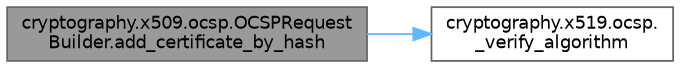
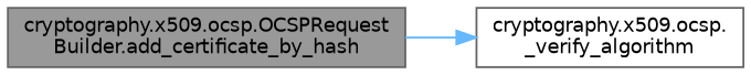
  digraph {
    rankdir=LR
    node [fontname=Helvetica fontsize=10 shape=box style=filled]
    n1 [color=gray40 fillcolor=grey60 fontcolor=black height=0.2 label="cryptography.x509.ocsp.OCSPRequest\lBuilder.add_certificate_by_hash" width=0.4]
-   n2 [color=grey40 fillcolor=white height=0.2 label="cryptography.x519.ocsp.\l_verify_algorithm" width=0.4]
+   n2 [color=grey40 fillcolor=white height=0.2 label="cryptography.x509.ocsp.\l_verify_algorithm" width=0.4]
    n1 -> n2 [color=steelblue1 fontname=Helvetica fontsize=10 labelfontname=Helvetica labelfontsize=10 style=solid]
  }
